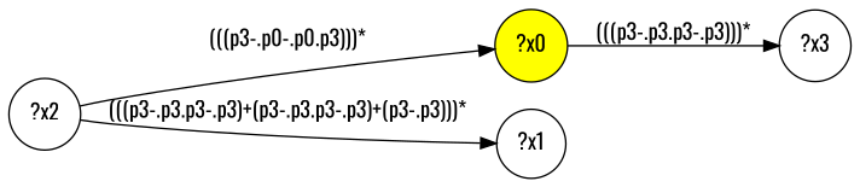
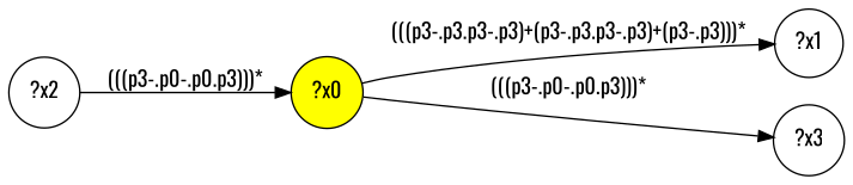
  digraph {
    fontname=Oswald
    rankdir=LR
    node [fontname=Oswald shape=circle]
    edge [fontname=Oswald]
    n1 [fillcolor=yellow label="?x0" style="filled,"]
    n2 [label="?x1"]
    n3 [label="?x3"]
    n4 [label="?x2"]
-   n4 -> n2 [label="(((p3-.p3.p3-.p3)+(p3-.p3.p3-.p3)+(p3-.p3)))*"]
-   n1 -> n3 [label="(((p3-.p3.p3-.p3)))*"]
+   n1 -> n2 [label="(((p3-.p3.p3-.p3)+(p3-.p3.p3-.p3)+(p3-.p3)))*"]
+   n1 -> n3 [label="(((p3-.p0-.p0.p3)))*"]
    n4 -> n1 [label="(((p3-.p0-.p0.p3)))*"]
  }
